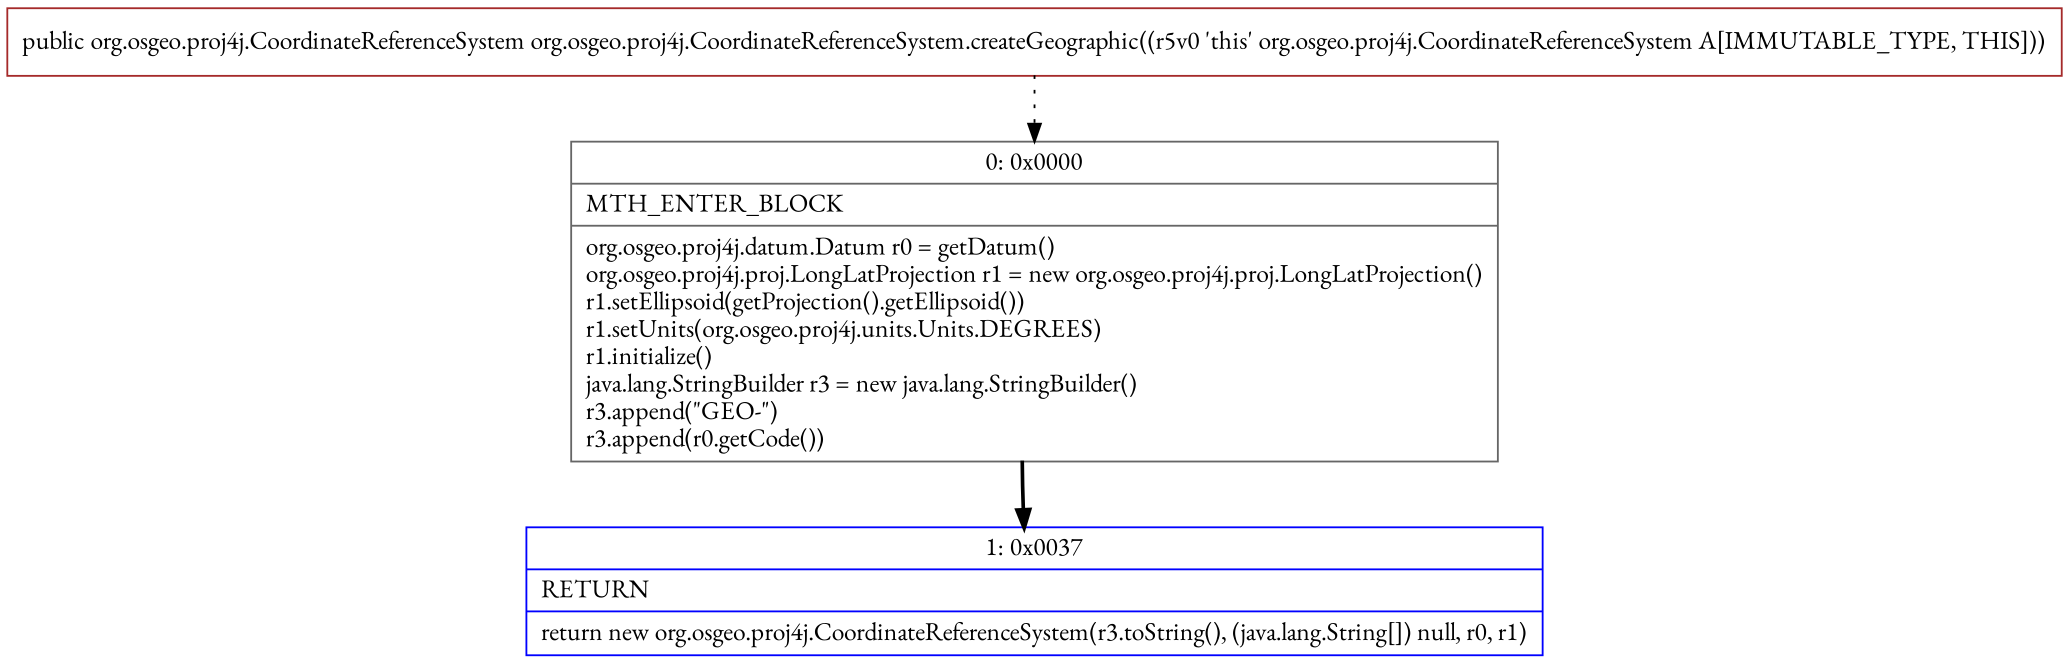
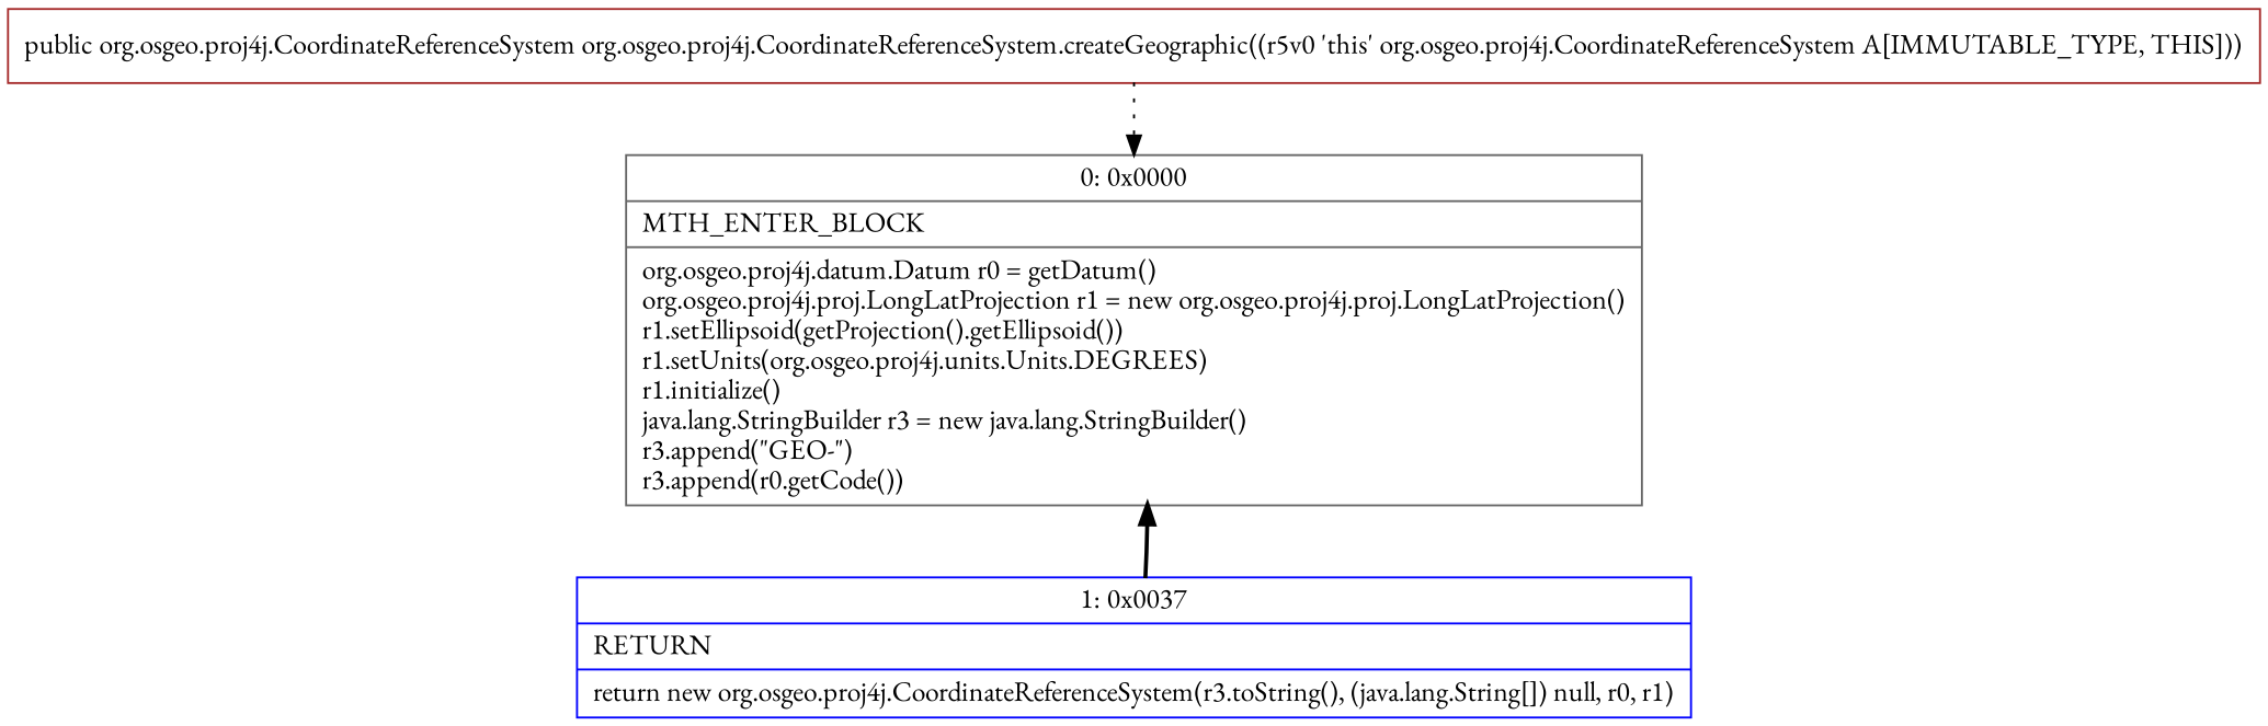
  digraph {
    fontname="EB Garamond"
    node [shape=record fontname="EB Garamond"]
    edge [fontname="EB Garamond"]
    n1 [label="{0\:\ 0x0000|MTH_ENTER_BLOCK\l|org.osgeo.proj4j.datum.Datum r0 = getDatum()\lorg.osgeo.proj4j.proj.LongLatProjection r1 = new org.osgeo.proj4j.proj.LongLatProjection()\lr1.setEllipsoid(getProjection().getEllipsoid())\lr1.setUnits(org.osgeo.proj4j.units.Units.DEGREES)\lr1.initialize()\ljava.lang.StringBuilder r3 = new java.lang.StringBuilder()\lr3.append(\"GEO\-\")\lr3.append(r0.getCode())\l}" color=gray40]
    n2 [label="{1\:\ 0x0037|RETURN\l|return new org.osgeo.proj4j.CoordinateReferenceSystem(r3.toString(), (java.lang.String[]) null, r0, r1)\l}" color=blue]
    n3 [label="{public org.osgeo.proj4j.CoordinateReferenceSystem org.osgeo.proj4j.CoordinateReferenceSystem.createGeographic((r5v0 'this' org.osgeo.proj4j.CoordinateReferenceSystem A[IMMUTABLE_TYPE, THIS])) }" color=brown]
-   n1 -> n2 [style=bold]
+   n2 -> n1 [style=bold]
    n3 -> n1 [style=dotted]
  }
